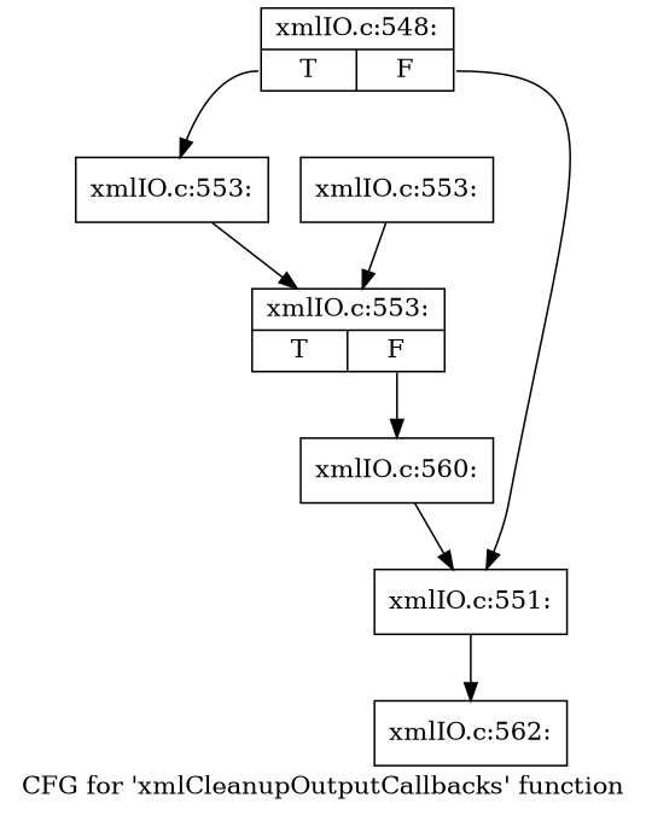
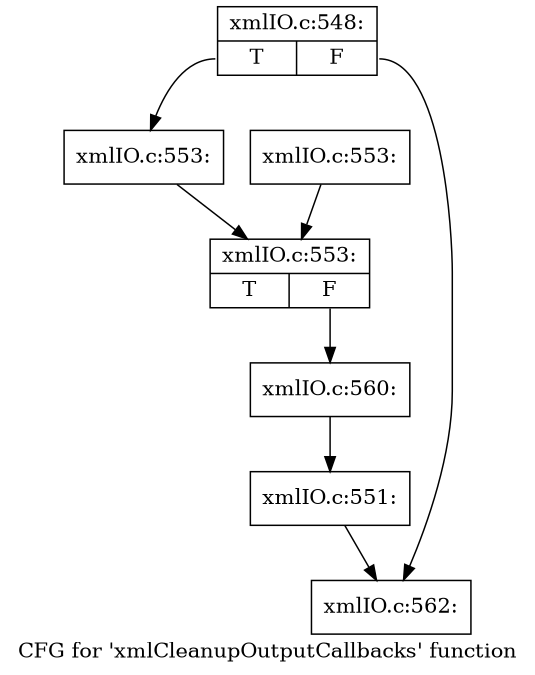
  digraph {
    label="CFG for 'xmlCleanupOutputCallbacks' function"
    node [shape=record]
    n1 [label="{xmlIO.c:548:|{<s0>T|<s1>F}}"]
    n2 [label="{xmlIO.c:553:}"]
    n3 [label="{xmlIO.c:551:}"]
    n4 [label="{xmlIO.c:553:|{<s0>T|<s1>F}}"]
    n5 [label="{xmlIO.c:562:}"]
    n6 [label="{xmlIO.c:560:}"]
    n7 [label="{xmlIO.c:553:}"]
    n1 -> n2 [tailport=s0]
-   n1 -> n3 [tailport=s1]
+   n1 -> n5 [tailport=s1]
    n2 -> n4
    n3 -> n5
    n4 -> n6 [tailport=s1]
    n6 -> n3
    n7 -> n4
  }
